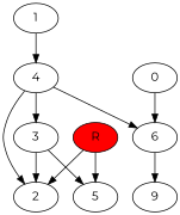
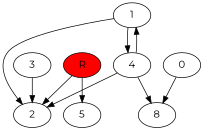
  digraph {
    fontname=Montserrat
    node [fontname=Montserrat]
    edge [fontname=Montserrat]
    1
    2
    4
-   6
+   6 [label=8]
    3
    5
-   9
    n8 [label=0]
    R [fillcolor="#ff0000" style=filled]
+   1 -> 2
    1 -> 4
-   4 -> 3
+   4 -> 1
    4 -> 2
    4 -> 6
-   6 -> 9
    3 -> 2
-   3 -> 5
    n8 -> 6
    R -> 2
    R -> 5
  }
